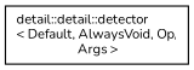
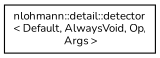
  digraph {
    rankdir=LR
    fontname=Nunito
-   n1 [color=black fillcolor=white fontname=Nunito fontsize=10 height=0.2 label="detail::detail::detector\l\< Default, AlwaysVoid, Op,\l Args \>" shape=record style=filled width=0.4]
+   n1 [color=black fillcolor=white fontname=Nunito fontsize=10 height=0.2 label="nlohmann::detail::detector\l\< Default, AlwaysVoid, Op,\l Args \>" shape=record style=filled width=0.4]
  }
